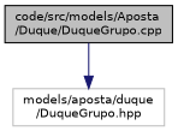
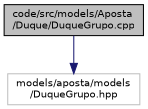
  digraph {
    node [fontname=Helvetica fontsize=10 shape=record style=filled]
    n1 [color=black fillcolor=grey75 fontcolor=black height=0.2 label="code/src/models/Aposta\l/Duque/DuqueGrupo.cpp" width=0.4]
-   n2 [color=grey75 fillcolor=white height=0.2 label="models/aposta/duque\l/DuqueGrupo.hpp" width=0.4]
+   n2 [color=grey75 fillcolor=white height=0.2 label="models/aposta/models\l/DuqueGrupo.hpp" width=0.4]
    n1 -> n2 [color=midnightblue fontname=Helvetica fontsize=10 labelfontname=Helvetica labelfontsize=10 style=solid]
  }
